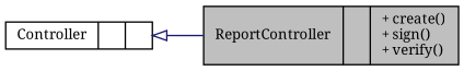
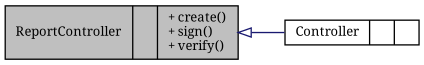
  digraph {
    rankdir=LR
    fontname="Noto Serif"
    node [color=black fontname="Noto Serif" fontsize=10 shape=record]
    n1 [fillcolor=grey75 fontcolor=black height=0.2 label="{ReportController\n||+ create()\l+ sign()\l+ verify()\l}" style=filled width=0.4]
    n2 [height=0.2 label="{Controller\n||}" width=0.4]
-   n2 -> n1 [arrowtail=onormal color=midnightblue dir=back fontname="Noto Serif" fontsize=10 labelfontname=Helvetica labelfontsize=10 style=solid]
+   n1 -> n2 [arrowtail=onormal color=midnightblue dir=back fontname="Noto Serif" fontsize=10 labelfontname=Helvetica labelfontsize=10 style=solid]
  }
